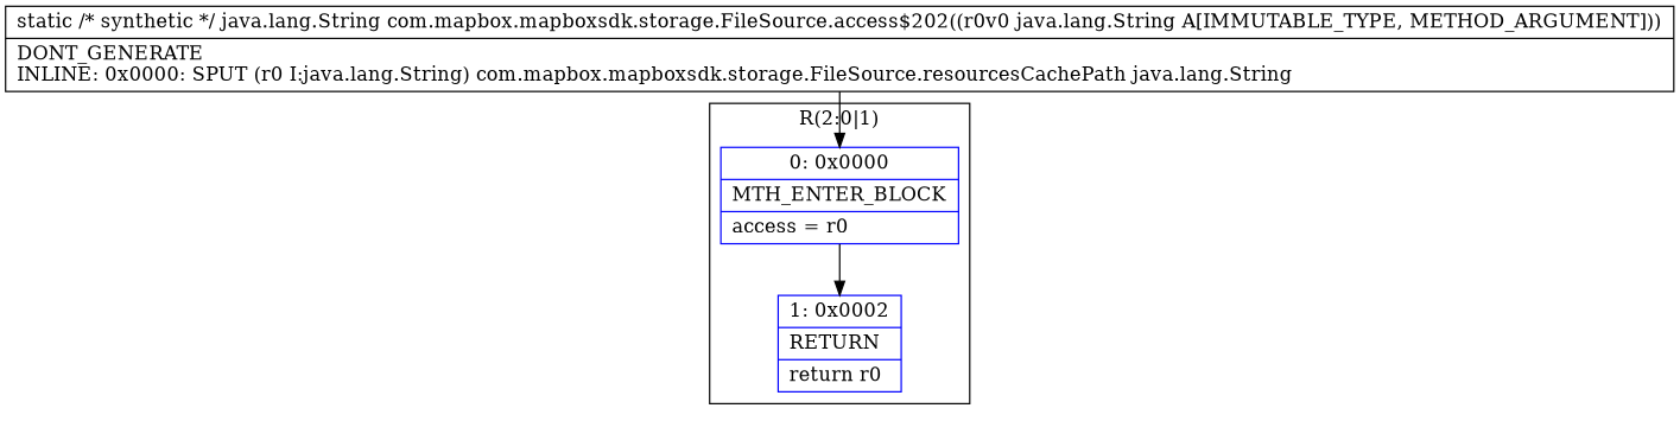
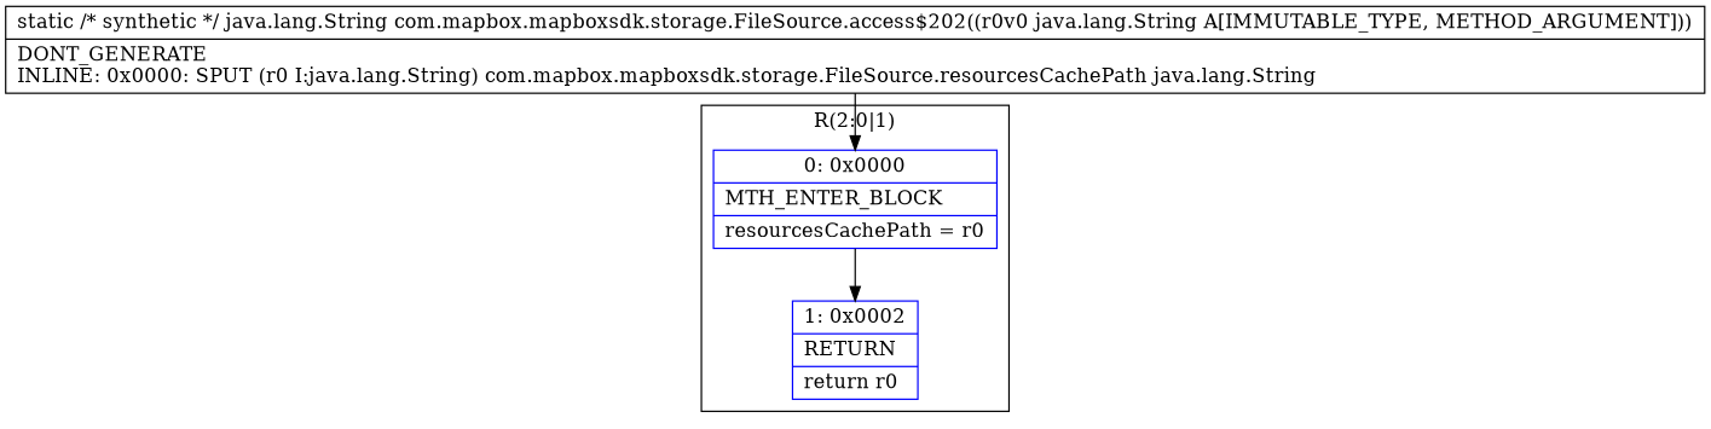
  digraph {
    node [color=blue shape=record]
-   n1 [label="{0\:\ 0x0000|MTH_ENTER_BLOCK\l|access = r0\l}"]
+   n1 [label="{0\:\ 0x0000|MTH_ENTER_BLOCK\l|resourcesCachePath = r0\l}"]
    n2 [label="{1\:\ 0x0002|RETURN\l|return r0\l}"]
    n3 [label="{static \/* synthetic *\/ java.lang.String com.mapbox.mapboxsdk.storage.FileSource.access$202((r0v0 java.lang.String A[IMMUTABLE_TYPE, METHOD_ARGUMENT]))  | DONT_GENERATE\lINLINE: 0x0000: SPUT  (r0 I:java.lang.String) com.mapbox.mapboxsdk.storage.FileSource.resourcesCachePath java.lang.String\l}" color=""]
    subgraph cluster_1 {
      label="R(2:0|1)"
      n1
      n2
    }
    n1 -> n2
    n3 -> n1
  }
